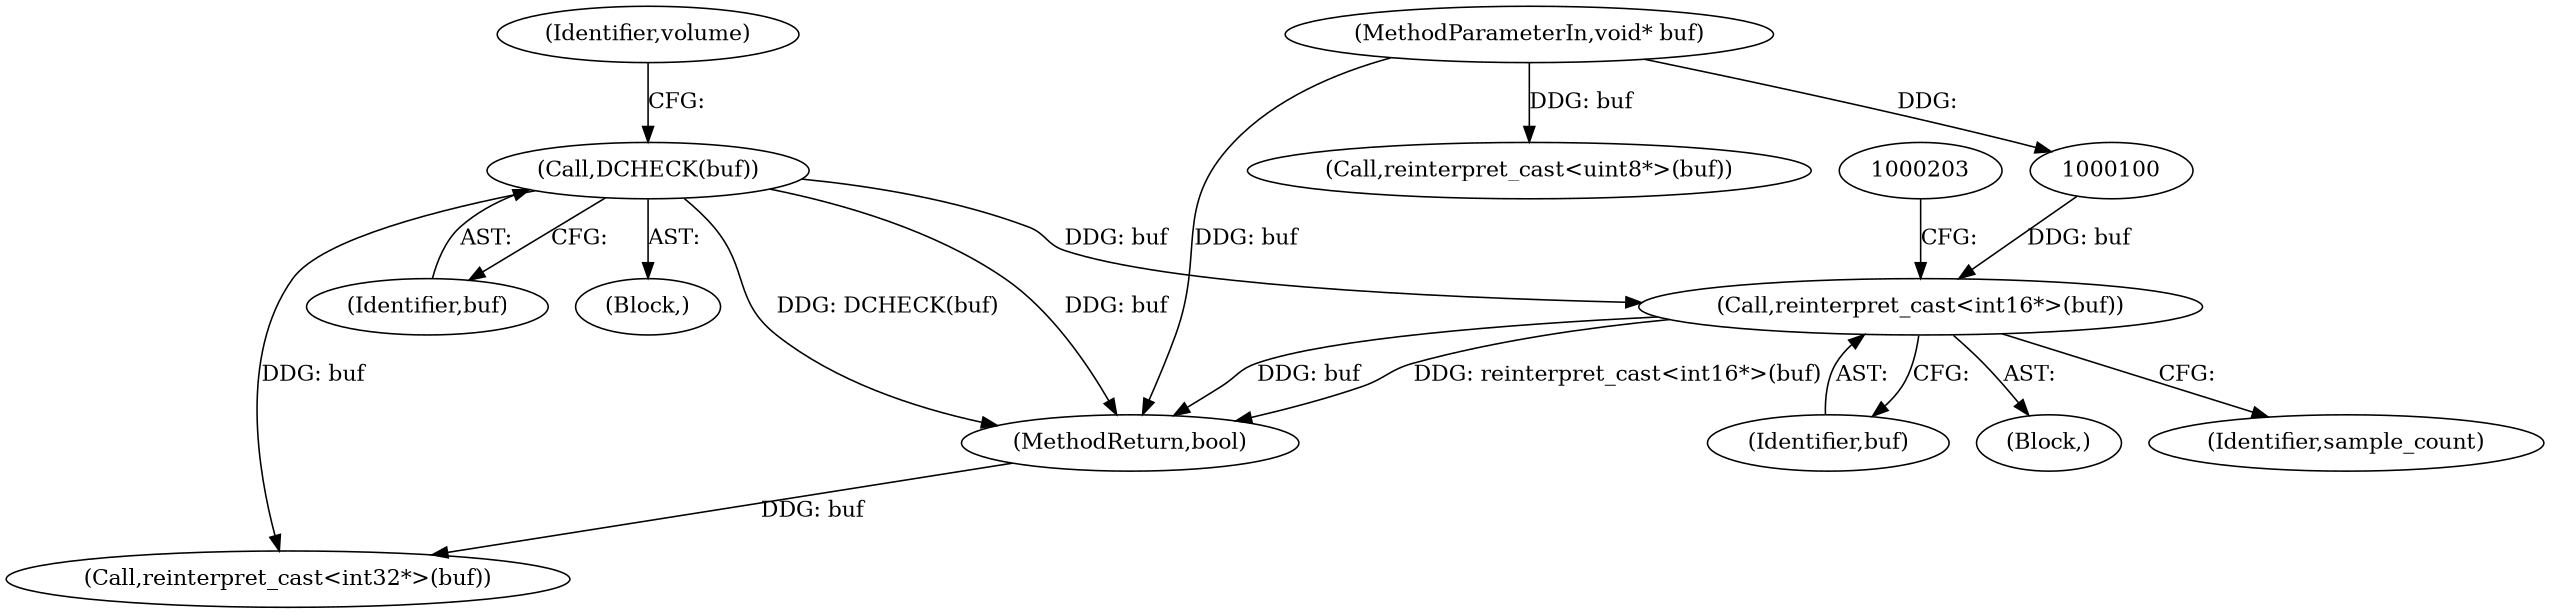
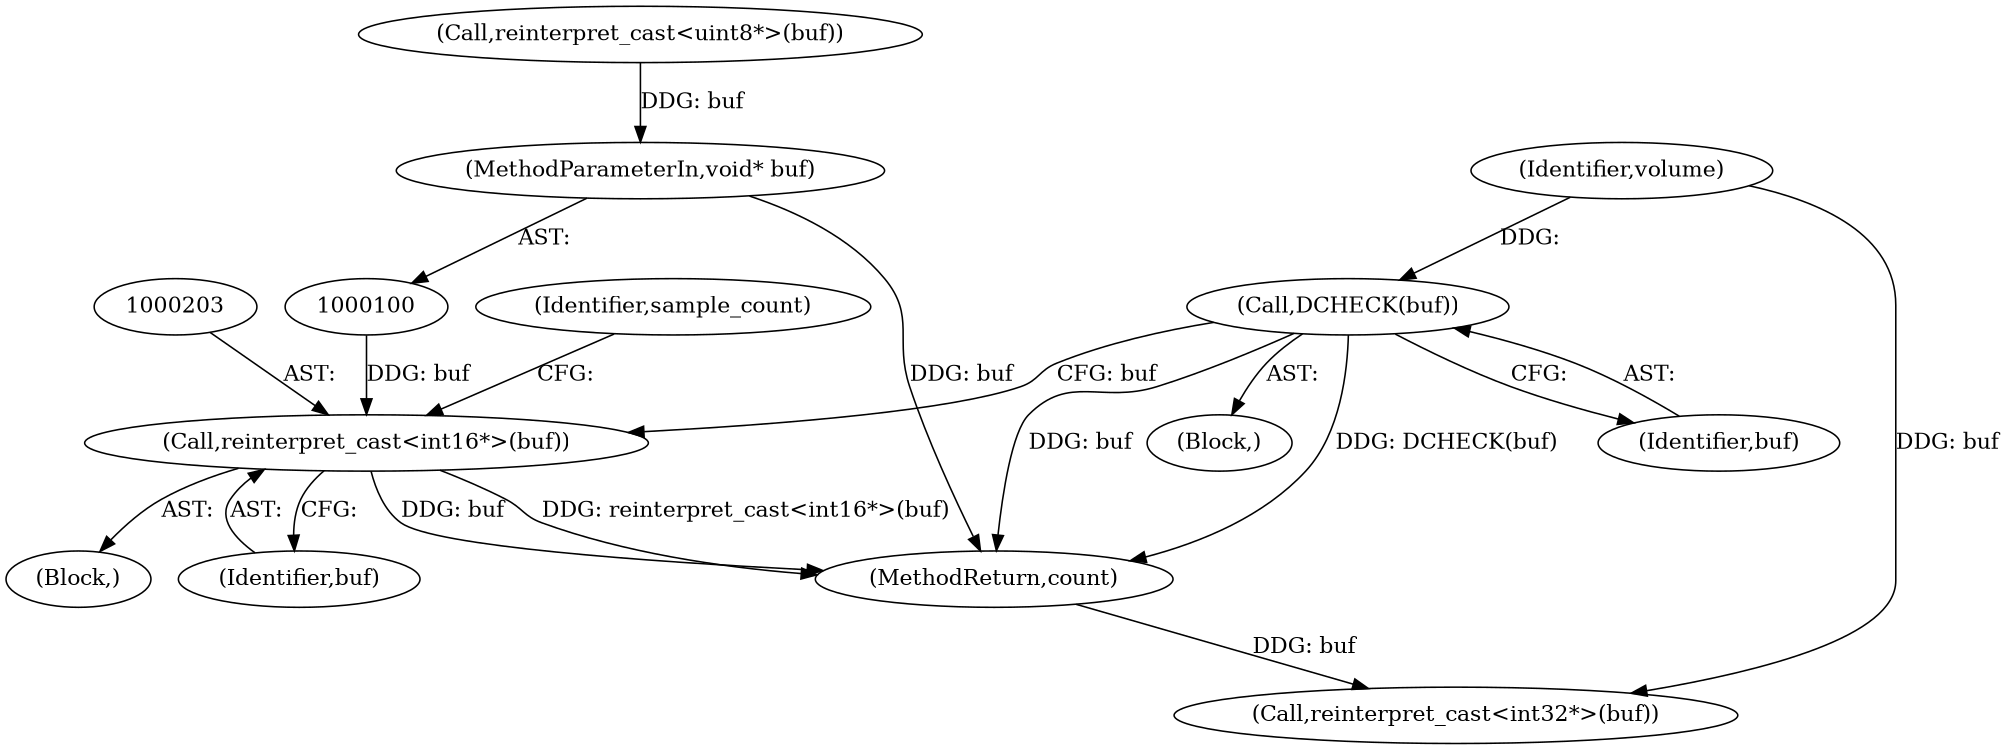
  digraph {
    n1 [label="(Call,reinterpret_cast<int16*>(buf))"]
-   n2 [label="(MethodReturn,bool)"]
+   n2 [label="(MethodReturn,count)"]
    n3 [label="(Block,)"]
    n4 [label="(Identifier,buf)"]
    n5 [label="(Call,reinterpret_cast<int32*>(buf))"]
    n6 [label="(Call,DCHECK(buf))"]
    n7 [label="(Identifier,buf)"]
    n8 [label="(Block,)"]
    n9 [label="(Call,reinterpret_cast<uint8*>(buf))"]
    n10 [label="(MethodParameterIn,void* buf)"]
    1000100
    n12 [label="(Identifier,sample_count)"]
    n13 [label="(Identifier,volume)"]
    n14 [label=1000203]
    n1 -> n2 [label="DDG: buf"]
    n1 -> n2 [label="DDG: reinterpret_cast<int16*>(buf)"]
    n1 -> n3 [label="AST: "]
    n1 -> n4 [label="CFG: "]
    n2 -> n5 [label="DDG: buf"]
    n4 -> n1 [label="AST: "]
-   n6 -> n1 [label="DDG: buf"]
+   n6 -> n1 [label="CFG: buf"]
    n6 -> n2 [label="DDG: buf"]
    n6 -> n2 [label="DDG: DCHECK(buf)"]
-   n6 -> n5 [label="DDG: buf"]
+   n13 -> n5 [label="DDG: buf"]
    n6 -> n7 [label="CFG: "]
    n6 -> n8 [label="AST: "]
    n7 -> n6 [label="AST: "]
    n10 -> n2 [label="DDG: buf"]
-   n10 -> n9 [label="DDG: buf"]
-   n10 -> 1000100 [label="DDG: "]
+   n9 -> n10 [label="DDG: buf"]
+   n10 -> 1000100 [label="AST: "]
    1000100 -> n1 [label="DDG: buf"]
-   n1 -> n12 [label="CFG: "]
-   n13 -> n6 [label="CFG: "]
-   n14 -> n1 [label="CFG: "]
+   n12 -> n1 [label="CFG: "]
+   n13 -> n6 [label="DDG: "]
+   n14 -> n1 [label="AST: "]
  }
